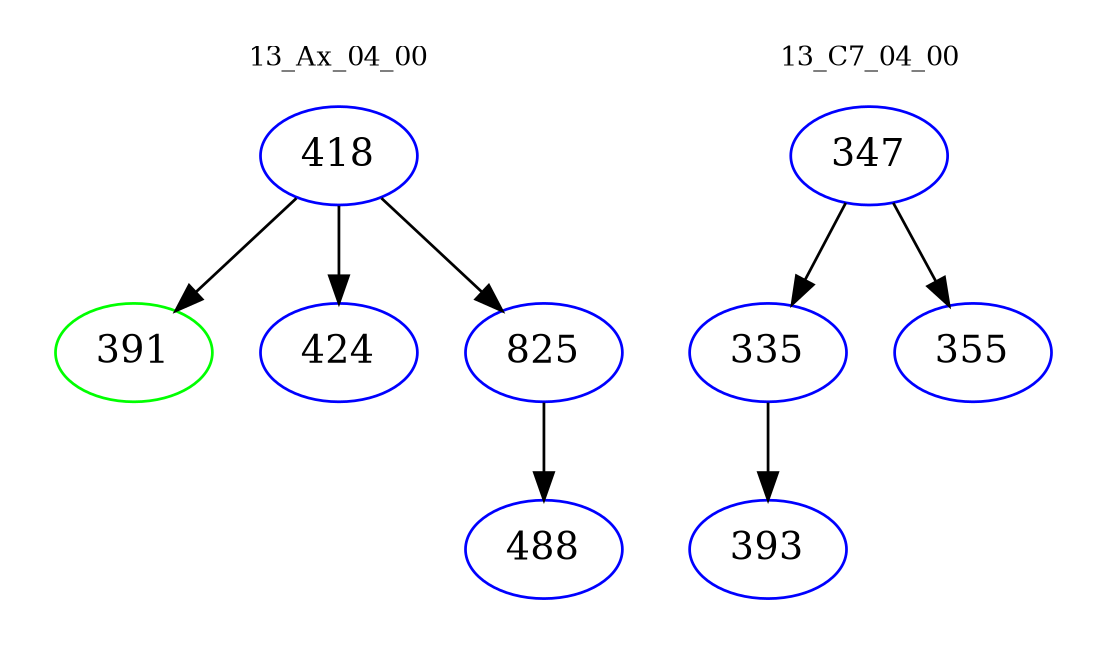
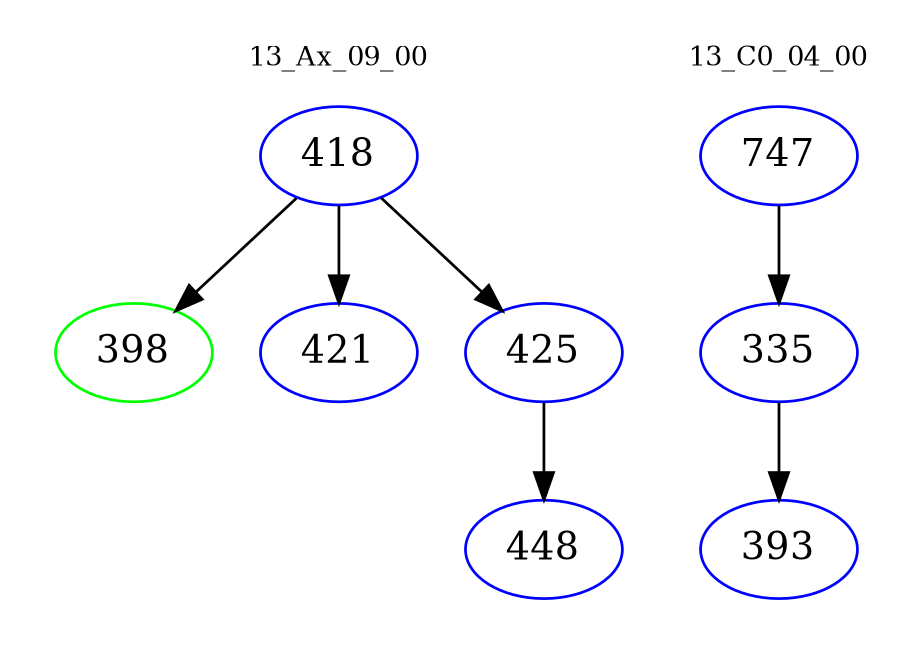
  digraph {
    node [color=blue]
    edge [color=black]
    n1 [label=418]
-   n2 [color=green label=391]
-   n3 [label=424]
-   n4 [label=825]
-   n5 [label=488]
-   n6 [label=347]
+   n2 [color=green label=398]
+   n3 [label=421]
+   n4 [label=425]
+   n5 [label=448]
+   n6 [label=747]
    n7 [label=335]
-   n8 [label=355]
    n9 [label=393]
    subgraph cluster_1 {
      color=white
      fontsize=10
-     label="13_Ax_04_00"
+     label="13_Ax_09_00"
      n1
      n2
      n3
      n4
      n5
    }
    subgraph cluster_2 {
      color=white
      fontsize=10
-     label="13_C7_04_00"
+     label="13_C0_04_00"
      n6
      n7
-     n8
      n9
    }
    n1 -> n2
    n1 -> n3
    n1 -> n4
    n4 -> n5
    n6 -> n7
-   n6 -> n8
    n7 -> n9
  }
